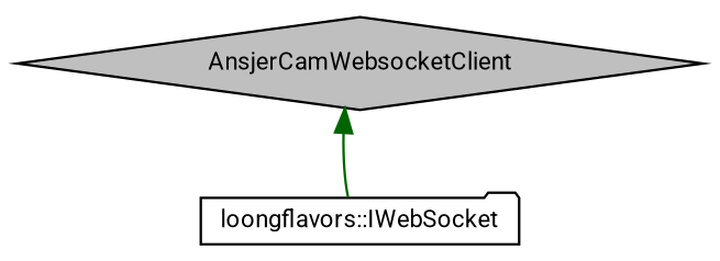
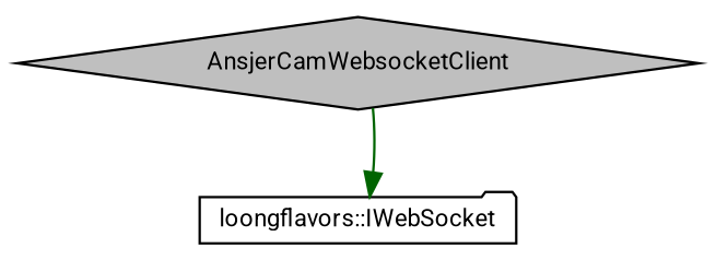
  digraph {
    fontname=Roboto
    node [color=black fontname=Roboto fontsize=10 style=filled]
    n1 [fillcolor=grey75 fontcolor=black height=0.2 label=AnsjerCamWebsocketClient shape=diamond width=0.4]
    n2 [fillcolor=white height=0.2 label="loongflavors::IWebSocket" shape=folder width=0.4]
-   n1 -> n2 [color=darkgreen dir=back fontname=Roboto fontsize=10 labelfontname=Helvetica labelfontsize=10 style=solid]
+   n2 -> n1 [color=darkgreen dir=back fontname=Roboto fontsize=10 labelfontname=Helvetica labelfontsize=10 style=solid]
  }
